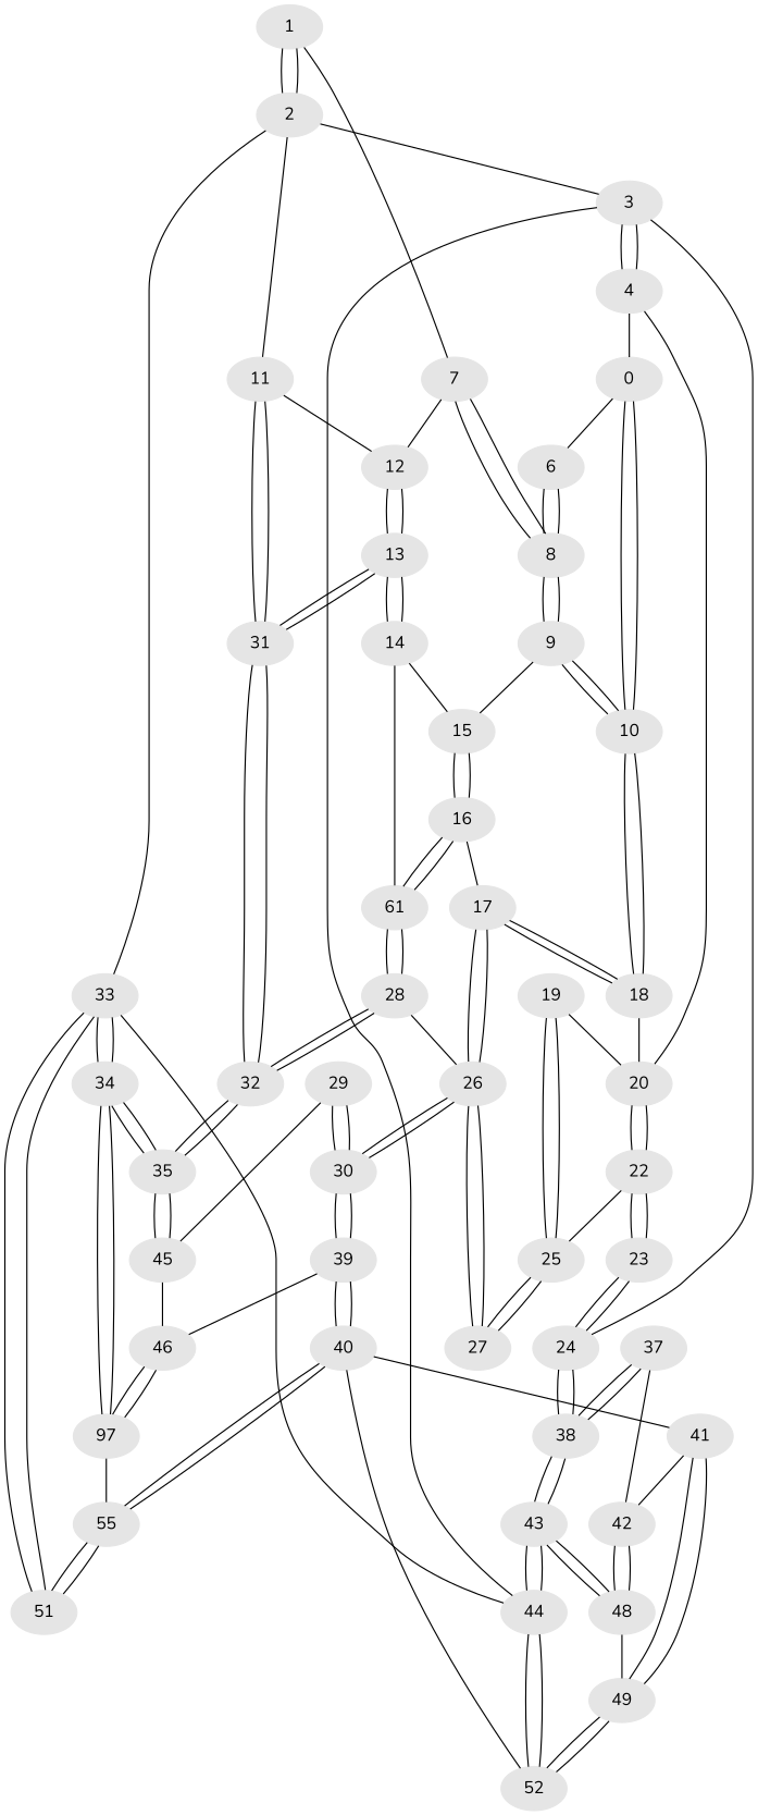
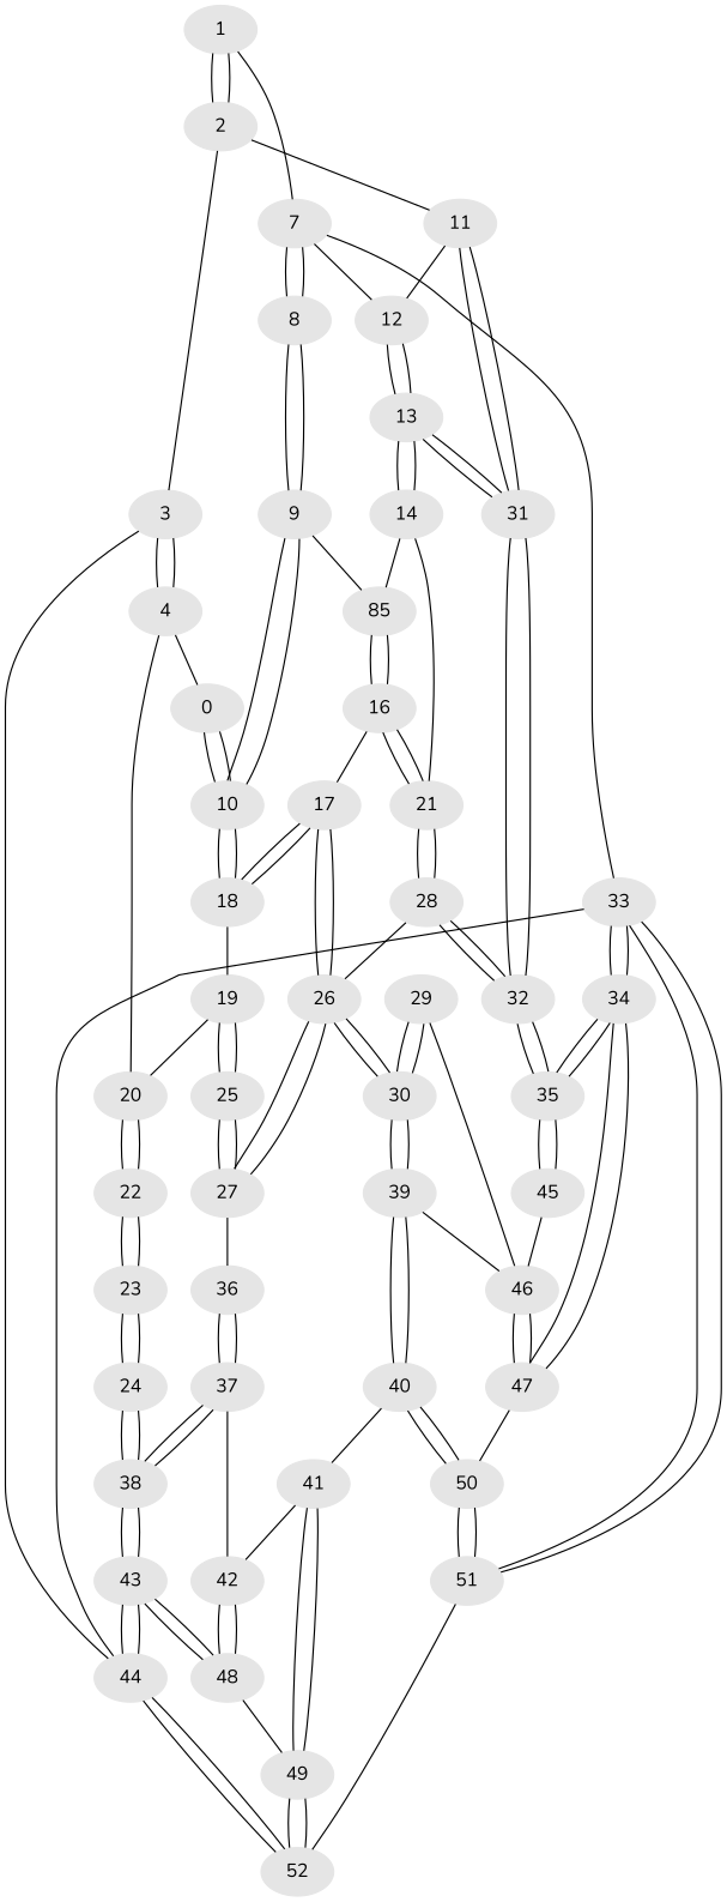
  graph {
    fontname=Nunito
    node [color=gray90 fontname=Nunito style=filled]
    edge [fontname=Nunito]
    1
    2
    7
    3
    11
    33
    8
    12
    4
    24
    44
    31
    34
    51
    n15 [label=0]
    20
    38
    52
-   6
    10
    22
    18
    9
    13
-   15
+   15 [label=85]
    16
    19
    32
    14
-   21 [label=61]
+   21
    28
    17
    26
    27
    30
    25
    23
+   36
    37
    43
    39
    29
    45
    35
    46
    40
-   47 [label=97]
-   50 [label=55]
+   47
+   50
    42
    48
    41
    49
    1 -- 2
    1 -- 2
    1 -- 7
    2 -- 3
    2 -- 11
-   2 -- 33
+   7 -- 33
    7 -- 8
    7 -- 8
    7 -- 12
    3 -- 4
    3 -- 4
-   3 -- 24
    3 -- 44
    11 -- 12
    11 -- 31
    11 -- 31
    33 -- 44
    33 -- 34
    33 -- 34
    33 -- 51
    33 -- 51
    8 -- 9
    8 -- 9
    12 -- 13
    12 -- 13
    4 -- n15
    4 -- 20
    24 -- 38
    24 -- 38
    44 -- 52
    44 -- 52
    31 -- 32
    31 -- 32
    34 -- 35
    34 -- 35
    34 -- 47
    34 -- 47
-   40 -- 52
-   n15 -- 6
+   51 -- 52
    n15 -- 10
    n15 -- 10
    20 -- 22
    20 -- 22
    38 -- 43
    38 -- 43
-   6 -- 8
-   6 -- 8
    10 -- 18
    10 -- 18
-   22 -- 25
    22 -- 23
    22 -- 23
-   18 -- 20
+   18 -- 19
    9 -- 10
    9 -- 10
    9 -- 15
    13 -- 31
    13 -- 31
    13 -- 14
    13 -- 14
    15 -- 16
    15 -- 16
    16 -- 21
    16 -- 21
    16 -- 17
    19 -- 20
    19 -- 25
    19 -- 25
    32 -- 35
    32 -- 35
    14 -- 15
    14 -- 21
    21 -- 28
    21 -- 28
    28 -- 32
    28 -- 32
    28 -- 26
    17 -- 18
    17 -- 18
    17 -- 26
    17 -- 26
    26 -- 27
    26 -- 27
    26 -- 30
    26 -- 30
+   27 -- 36
    30 -- 39
    30 -- 39
    25 -- 27
    25 -- 27
    23 -- 24
    23 -- 24
+   36 -- 37
+   36 -- 37
    37 -- 38
    37 -- 38
    37 -- 42
    43 -- 44
    43 -- 44
    43 -- 48
    43 -- 48
    39 -- 46
    39 -- 40
    39 -- 40
    29 -- 30
    29 -- 30
-   29 -- 45
+   29 -- 46
    45 -- 46
    35 -- 45
    35 -- 45
    46 -- 47
    46 -- 47
    40 -- 50
    40 -- 50
    40 -- 41
    47 -- 50
    50 -- 51
    50 -- 51
    42 -- 48
    42 -- 48
    48 -- 49
    41 -- 42
    41 -- 49
    41 -- 49
    49 -- 52
    49 -- 52
  }
